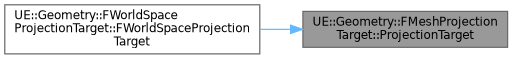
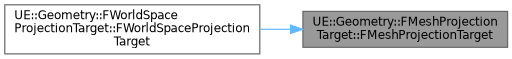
  digraph {
    rankdir=RL
    node [fontname=Helvetica fontsize=10 shape=box style=filled]
-   n1 [color=gray40 fillcolor=grey60 fontcolor=black height=0.2 label="UE::Geometry::FMeshProjection\lTarget::ProjectionTarget" width=0.4]
+   n1 [color=gray40 fillcolor=grey60 fontcolor=black height=0.2 label="UE::Geometry::FMeshProjection\lTarget::FMeshProjectionTarget" width=0.4]
    n2 [color=grey40 fillcolor=white height=0.2 label="UE::Geometry::FWorldSpace\lProjectionTarget::FWorldSpaceProjection\lTarget" width=0.4]
    n1 -> n2 [color=steelblue1 dir=back fontname=Helvetica fontsize=10 labelfontname=Helvetica labelfontsize=10 style=solid]
  }
